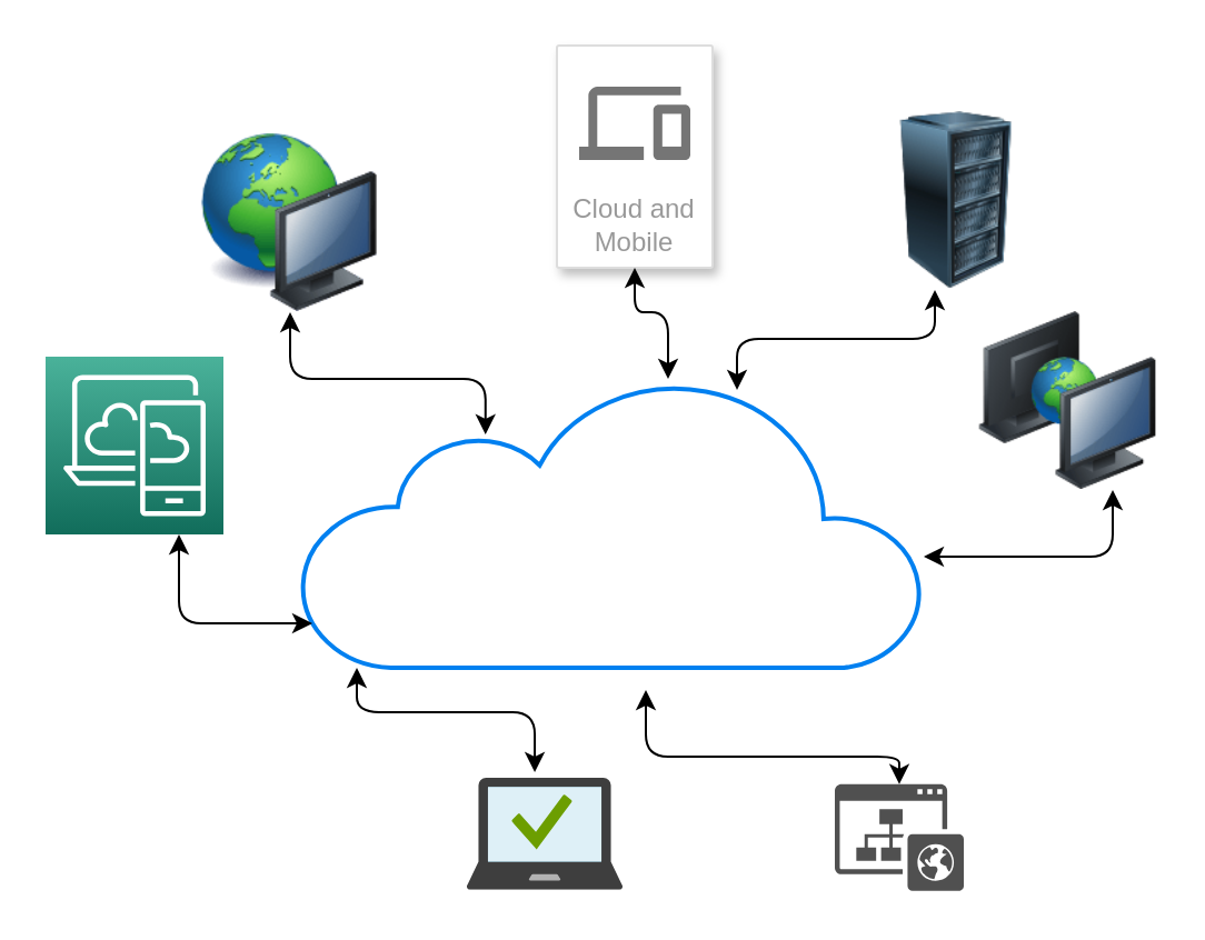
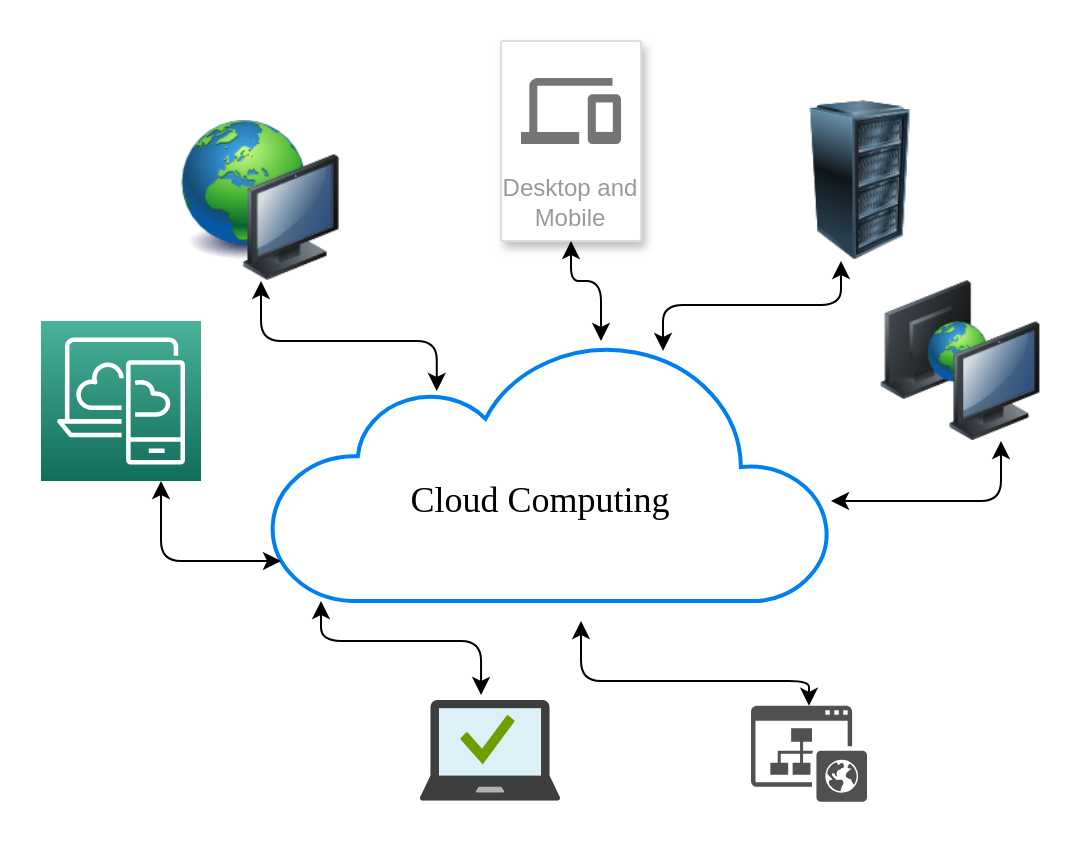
  <mxCell id="0" />
  <mxCell id="1" parent="0" />
  <mxCell id="2" value="" style="html=1;verticalLabelPosition=bottom;align=center;labelBackgroundColor=#ffffff;verticalAlign=top;strokeWidth=2;strokeColor=#0080F0;shadow=0;dashed=0;shape=mxgraph.ios7.icons.cloud;" parent="1" vertex="1"><mxGeometry x="135" y="170" width="280" height="130" as="geometry" /></mxCell>
  <mxCell id="3" value="" style="image;html=1;image=img/lib/clip_art/computers/Network_128x128.png" parent="1" vertex="1"><mxGeometry x="90" y="60" width="80" height="80" as="geometry" /></mxCell>
- <mxCell id="4" value="Cloud and Mobile" style="strokeColor=#dddddd;shadow=1;strokeWidth=1;rounded=1;absoluteArcSize=1;arcSize=2;labelPosition=center;verticalLabelPosition=middle;align=center;verticalAlign=bottom;spacingLeft=0;fontColor=#999999;fontSize=12;whiteSpace=wrap;spacingBottom=2;" parent="1" vertex="1"><mxGeometry x="250" y="20" width="70" height="100" as="geometry" /></mxCell>
+ <mxCell id="4" value="Desktop and Mobile" style="strokeColor=#dddddd;shadow=1;strokeWidth=1;rounded=1;absoluteArcSize=1;arcSize=2;labelPosition=center;verticalLabelPosition=middle;align=center;verticalAlign=bottom;spacingLeft=0;fontColor=#999999;fontSize=12;whiteSpace=wrap;spacingBottom=2;" parent="1" vertex="1"><mxGeometry x="250" y="20" width="70" height="100" as="geometry" /></mxCell>
  <mxCell id="5" value="" style="dashed=0;connectable=0;html=1;fillColor=#757575;strokeColor=none;shape=mxgraph.gcp2.desktop_and_mobile;part=1;" parent="4" vertex="1"><mxGeometry x="0.5" width="50" height="33" relative="1" as="geometry"><mxPoint x="-25" y="18.5" as="offset" /></mxGeometry></mxCell>
  <mxCell id="6" value="" style="points=[[0,0,0],[0.25,0,0],[0.5,0,0],[0.75,0,0],[1,0,0],[0,1,0],[0.25,1,0],[0.5,1,0],[0.75,1,0],[1,1,0],[0,0.25,0],[0,0.5,0],[0,0.75,0],[1,0.25,0],[1,0.5,0],[1,0.75,0]];outlineConnect=0;fontColor=#232F3E;gradientColor=#4AB29A;gradientDirection=north;fillColor=#116D5B;strokeColor=#ffffff;dashed=0;verticalLabelPosition=bottom;verticalAlign=top;align=center;html=1;fontSize=12;fontStyle=0;aspect=fixed;shape=mxgraph.aws4.resourceIcon;resIcon=mxgraph.aws4.desktop_and_app_streaming;" parent="1" vertex="1"><mxGeometry x="20" y="160" width="80" height="80" as="geometry" /></mxCell>
  <mxCell id="7" value="" style="aspect=fixed;html=1;points=[];align=center;image;fontSize=12;image=img/lib/mscae/Managed_Desktop.svg;" parent="1" vertex="1"><mxGeometry x="210" y="350" width="70" height="50.4" as="geometry" /></mxCell>
  <mxCell id="8" value="" style="image;html=1;image=img/lib/clip_art/computers/Server_Rack_128x128.png" vertex="1" parent="1"><mxGeometry x="390" y="50" width="80" height="80" as="geometry" /></mxCell>
  <mxCell id="9" value="" style="image;html=1;image=img/lib/clip_art/computers/Network_2_128x128.png" vertex="1" parent="1"><mxGeometry x="440" y="140" width="80" height="80" as="geometry" /></mxCell>
  <mxCell id="10" value="" style="pointerEvents=1;shadow=0;dashed=0;html=1;strokeColor=none;fillColor=#505050;labelPosition=center;verticalLabelPosition=bottom;verticalAlign=top;outlineConnect=0;align=center;shape=mxgraph.office.sites.website_public;" vertex="1" parent="1"><mxGeometry x="375" y="352.4" width="58" height="48" as="geometry" /></mxCell>
+ <mxCell id="11" value="&lt;font size=&quot;1&quot; face=&quot;Tahoma&quot;&gt;&lt;span style=&quot;font-size: 18px&quot;&gt;Cloud Computing&lt;/span&gt;&lt;/font&gt;" style="text;html=1;strokeColor=none;fillColor=none;align=center;verticalAlign=middle;whiteSpace=wrap;rounded=0;" vertex="1" parent="1"><mxGeometry x="195" y="230" width="150" height="40" as="geometry" /></mxCell>
  <mxCell id="12" value="" style="edgeStyle=elbowEdgeStyle;elbow=vertical;endArrow=classic;html=1;entryX=0.5;entryY=1;entryDx=0;entryDy=0;startArrow=classic;startFill=1;rounded=1;exitX=0.296;exitY=0.192;exitDx=0;exitDy=0;exitPerimeter=0;" edge="1" parent="1" source="2" target="3"><mxGeometry width="50" height="50" relative="1" as="geometry"><mxPoint x="170" y="170" as="sourcePoint" /><mxPoint x="220" y="120" as="targetPoint" /><Array as="points"><mxPoint x="190" y="170" /></Array></mxGeometry></mxCell>
  <mxCell id="13" value="" style="edgeStyle=elbowEdgeStyle;elbow=vertical;endArrow=classic;html=1;entryX=0.5;entryY=1;entryDx=0;entryDy=0;startArrow=classic;startFill=1;rounded=1;" edge="1" parent="1" source="2" target="4"><mxGeometry width="50" height="50" relative="1" as="geometry"><mxPoint x="270" y="150" as="sourcePoint" /><mxPoint x="140" y="150" as="targetPoint" /><Array as="points"><mxPoint x="300" y="140" /><mxPoint x="290" y="150" /></Array></mxGeometry></mxCell>
  <mxCell id="14" value="" style="edgeStyle=elbowEdgeStyle;elbow=vertical;endArrow=classic;html=1;startArrow=classic;startFill=1;rounded=1;exitX=0.7;exitY=0.038;exitDx=0;exitDy=0;exitPerimeter=0;" edge="1" parent="1" source="2"><mxGeometry width="50" height="50" relative="1" as="geometry"><mxPoint x="237.88" y="214.96" as="sourcePoint" /><mxPoint x="420" y="130" as="targetPoint" /><Array as="points" /></mxGeometry></mxCell>
  <mxCell id="15" value="" style="edgeStyle=elbowEdgeStyle;elbow=vertical;endArrow=classic;html=1;startArrow=classic;startFill=1;rounded=1;" edge="1" parent="1"><mxGeometry width="50" height="50" relative="1" as="geometry"><mxPoint x="140" y="280" as="sourcePoint" /><mxPoint x="80" y="240" as="targetPoint" /><Array as="points"><mxPoint x="80" y="280" /></Array></mxGeometry></mxCell>
  <mxCell id="16" value="" style="edgeStyle=elbowEdgeStyle;elbow=vertical;endArrow=classic;html=1;entryX=0.75;entryY=1;entryDx=0;entryDy=0;startArrow=classic;startFill=1;rounded=1;" edge="1" parent="1" source="2" target="9"><mxGeometry width="50" height="50" relative="1" as="geometry"><mxPoint x="420" y="270" as="sourcePoint" /><mxPoint x="180" y="190" as="targetPoint" /><Array as="points"><mxPoint x="440" y="250" /><mxPoint x="440" y="270" /><mxPoint x="470" y="250" /><mxPoint x="480" y="250" /><mxPoint x="470" y="260" /></Array></mxGeometry></mxCell>
  <mxCell id="17" value="" style="edgeStyle=elbowEdgeStyle;elbow=vertical;endArrow=classic;html=1;startArrow=classic;startFill=1;rounded=1;" edge="1" parent="1" target="10"><mxGeometry width="50" height="50" relative="1" as="geometry"><mxPoint x="290" y="310" as="sourcePoint" /><mxPoint x="370" y="360" as="targetPoint" /><Array as="points"><mxPoint x="340" y="340" /><mxPoint x="340" y="340" /></Array></mxGeometry></mxCell>
  <mxCell id="18" value="" style="edgeStyle=elbowEdgeStyle;elbow=vertical;endArrow=classic;html=1;startArrow=classic;startFill=1;rounded=1;exitX=0.429;exitY=-0.06;exitDx=0;exitDy=0;exitPerimeter=0;" edge="1" parent="1" source="7" target="2"><mxGeometry width="50" height="50" relative="1" as="geometry"><mxPoint x="240" y="340" as="sourcePoint" /><mxPoint x="200" y="210" as="targetPoint" /><Array as="points"><mxPoint x="160" y="320" /><mxPoint x="160" y="330" /></Array></mxGeometry></mxCell>
